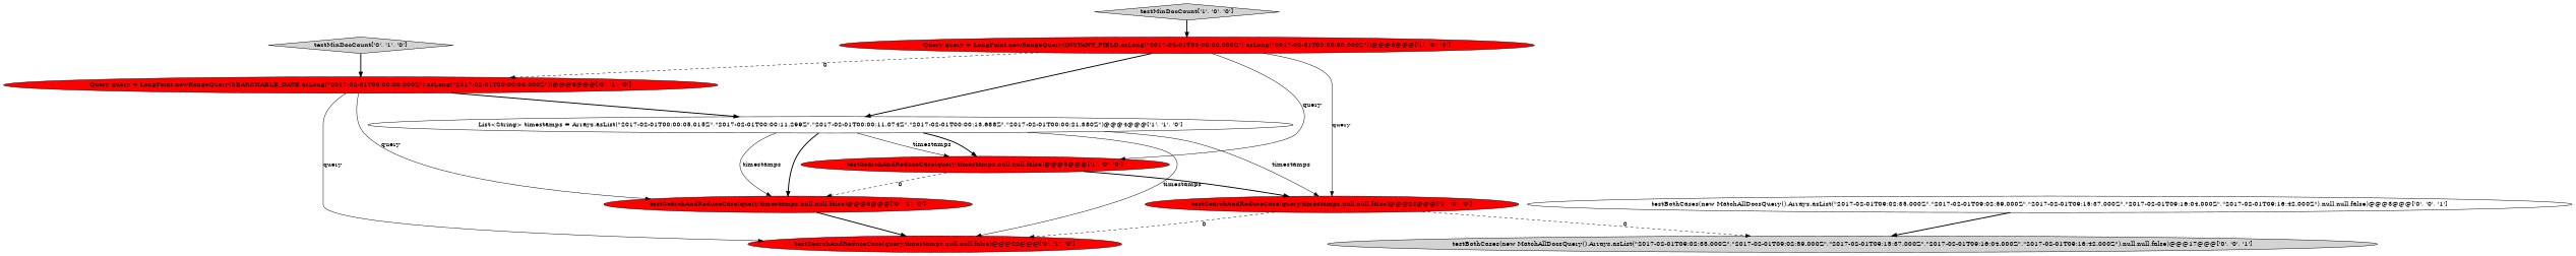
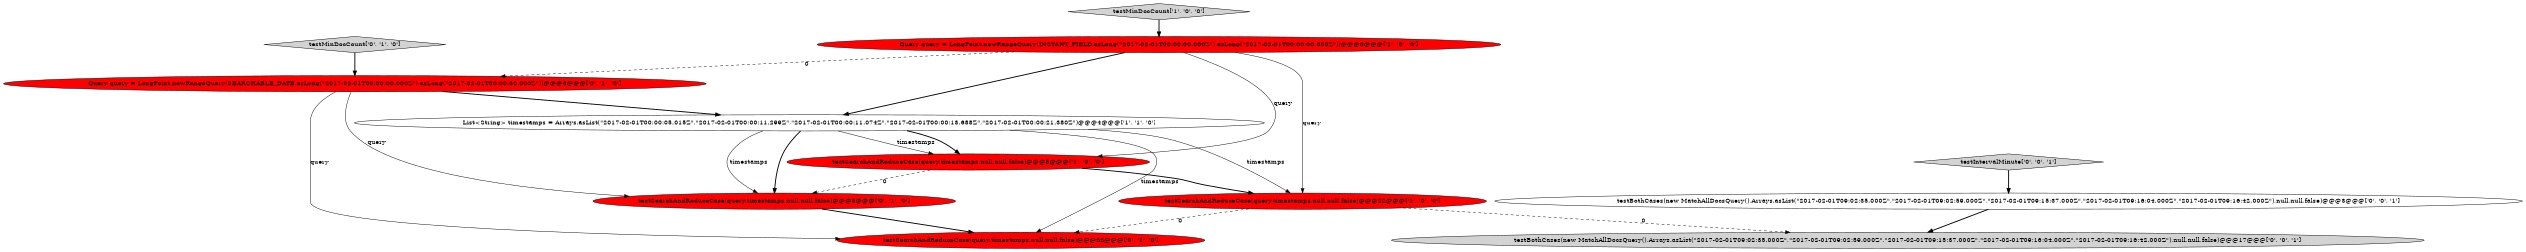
  digraph {
    node [fillcolor=red shape=ellipse style=filled]
    edge [style=bold]
    n1 [label="Query query = LongPoint.newRangeQuery(SEARCHABLE_DATE,asLong(\"2017-02-01T00:00:00.000Z\"),asLong(\"2017-02-01T00:00:30.000Z\"))@@@3@@@['0', '1', '0']"]
    n2 [label="testSearchAndReduceCase(query,timestamps,null,null,false)@@@5@@@['0', '1', '0']"]
    n3 [label="testSearchAndReduceCase(query,timestamps,null,null,false)@@@22@@@['0', '1', '0']"]
    n4 [fillcolor=white label="List<String> timestamps = Arrays.asList(\"2017-02-01T00:00:05.015Z\",\"2017-02-01T00:00:11.299Z\",\"2017-02-01T00:00:11.074Z\",\"2017-02-01T00:00:13.688Z\",\"2017-02-01T00:00:21.380Z\")@@@4@@@['1', '1', '0']"]
    n5 [fillcolor=lightgray label="testMinDocCount['1', '0', '0']" shape=diamond]
    n6 [label="Query query = LongPoint.newRangeQuery(INSTANT_FIELD,asLong(\"2017-02-01T00:00:00.000Z\"),asLong(\"2017-02-01T00:00:30.000Z\"))@@@3@@@['1', '0', '0']"]
    n7 [fillcolor=lightgray label="testMinDocCount['0', '1', '0']" shape=diamond]
    n8 [fillcolor=white label="testBothCases(new MatchAllDocsQuery(),Arrays.asList(\"2017-02-01T09:02:35.000Z\",\"2017-02-01T09:02:59.000Z\",\"2017-02-01T09:15:37.000Z\",\"2017-02-01T09:16:04.000Z\",\"2017-02-01T09:16:42.000Z\"),null,null,false)@@@3@@@['0', '0', '1']"]
    n9 [fillcolor=lightgray label="testBothCases(new MatchAllDocsQuery(),Arrays.asList(\"2017-02-01T09:02:35.000Z\",\"2017-02-01T09:02:59.000Z\",\"2017-02-01T09:15:37.000Z\",\"2017-02-01T09:16:04.000Z\",\"2017-02-01T09:16:42.000Z\"),null,null,false)@@@17@@@['0', '0', '1']"]
    n10 [label="testSearchAndReduceCase(query,timestamps,null,null,false)@@@5@@@['1', '0', '0']"]
    n11 [label="testSearchAndReduceCase(query,timestamps,null,null,false)@@@22@@@['1', '0', '0']"]
+   n12 [fillcolor=lightgray label="testIntervalMinute['0', '0', '1']" shape=diamond]
    n1 -> n2 [label=query style=solid]
    n1 -> n3 [label=query style=solid]
    n1 -> n4
    n2 -> n3
    n4 -> n2 [label=timestamps style=solid]
    n4 -> n2
    n4 -> n3 [label=timestamps style=solid]
    n4 -> n10 [label=timestamps style=solid]
    n4 -> n10
    n4 -> n11 [label=timestamps style=solid]
    n5 -> n6
    n6 -> n1 [label=0 style=dashed]
    n6 -> n4
    n6 -> n10 [label=query style=solid]
    n6 -> n11 [label=query style=solid]
    n7 -> n1
    n8 -> n9
    n10 -> n2 [label=0 style=dashed]
    n10 -> n11
    n11 -> n3 [label=0 style=dashed]
    n11 -> n9 [label=0 style=dashed]
+   n12 -> n8
  }
